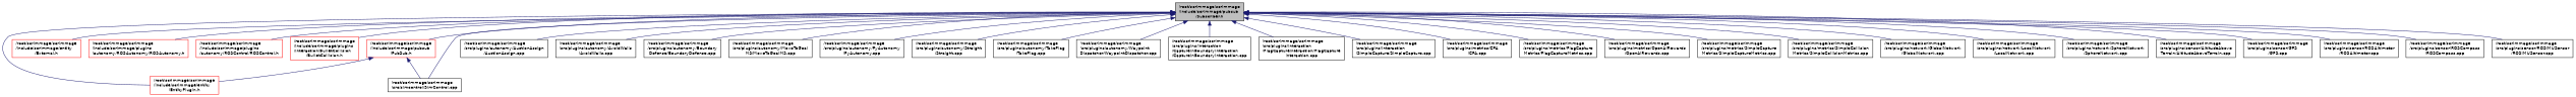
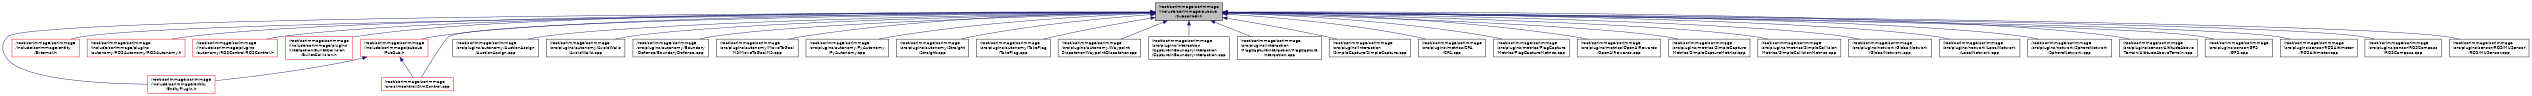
  digraph {
    node [color=black fillcolor=white fontname=Helvetica fontsize=10 shape=record style=filled]
    edge [color=midnightblue dir=back fontname=Helvetica fontsize=10 labelfontname=Helvetica labelfontsize=10 style=solid]
    n1 [fillcolor=grey75 fontcolor=black height=0.2 label="/root/scrimmage/scrimmage\l/include/scrimmage/pubsub\l/Subscriber.h" width=0.4]
    n2 [color=red height=0.2 label="/root/scrimmage/scrimmage\l/include/scrimmage/entity\l/EntityPlugin.h" width=0.4]
    n3 [color=red height=0.2 label="/root/scrimmage/scrimmage\l/include/scrimmage/entity\l/External.h" width=0.4]
    n4 [color=red height=0.2 label="/root/scrimmage/scrimmage\l/include/scrimmage/plugins\l/autonomy/ROSAutonomy/ROSAutonomy.h" width=0.4]
    n5 [color=red height=0.2 label="/root/scrimmage/scrimmage\l/include/scrimmage/plugins\l/autonomy/ROSControl/ROSControl.h" width=0.4]
    n6 [color=red height=0.2 label="/root/scrimmage/scrimmage\l/include/scrimmage/plugins\l/interaction/BulletCollision\l/BulletCollision.h" width=0.4]
    n7 [color=red height=0.2 label="/root/scrimmage/scrimmage\l/include/scrimmage/pubsub\l/PubSub.h" width=0.4]
-   n8 [height=0.2 label="/root/scrimmage/scrimmage\l/src/simcontrol/SimControl.cpp" width=0.4]
+   n8 [color=red height=0.2 label="/root/scrimmage/scrimmage\l/src/simcontrol/SimControl.cpp" width=0.4]
    n9 [height=0.2 label="/root/scrimmage/scrimmage\l/src/plugins/autonomy/AuctionAssign\l/AuctionAssign.cpp" width=0.4]
    n10 [height=0.2 label="/root/scrimmage/scrimmage\l/src/plugins/autonomy/AvoidWalls\l/AvoidWalls.cpp" width=0.4]
    n11 [height=0.2 label="/root/scrimmage/scrimmage\l/src/plugins/autonomy/Boundary\lDefense/BoundaryDefense.cpp" width=0.4]
    n12 [height=0.2 label="/root/scrimmage/scrimmage\l/src/plugins/autonomy/MoveToGoal\lMS/MoveToGoalMS.cpp" width=0.4]
    n13 [height=0.2 label="/root/scrimmage/scrimmage\l/src/plugins/autonomy/PyAutonomy\l/PyAutonomy.cpp" width=0.4]
    n14 [height=0.2 label="/root/scrimmage/scrimmage\l/src/plugins/autonomy/Straight\l/Straight.cpp" width=0.4]
    n15 [height=0.2 label="/root/scrimmage/scrimmage\l/src/plugins/autonomy/TakeFlag\l/TakeFlag.cpp" width=0.4]
    n16 [height=0.2 label="/root/scrimmage/scrimmage\l/src/plugins/autonomy/Waypoint\lDispatcher/WaypointDispatcher.cpp" width=0.4]
    n17 [height=0.2 label="/root/scrimmage/scrimmage\l/src/plugins/interaction\l/CaptureInBoundaryInteraction\l/CaptureInBoundaryInteraction.cpp" width=0.4]
    n18 [height=0.2 label="/root/scrimmage/scrimmage\l/src/plugins/interaction\l/FlagCaptureInteraction/FlagCapture\lInteraction.cpp" width=0.4]
    n19 [height=0.2 label="/root/scrimmage/scrimmage\l/src/plugins/interaction\l/SimpleCapture/SimpleCapture.cpp" width=0.4]
    n20 [height=0.2 label="/root/scrimmage/scrimmage\l/src/plugins/metrics/CPA\l/CPA.cpp" width=0.4]
    n21 [height=0.2 label="/root/scrimmage/scrimmage\l/src/plugins/metrics/FlagCapture\lMetrics/FlagCaptureMetrics.cpp" width=0.4]
    n22 [height=0.2 label="/root/scrimmage/scrimmage\l/src/plugins/metrics/OpenAIRewards\l/OpenAIRewards.cpp" width=0.4]
    n23 [height=0.2 label="/root/scrimmage/scrimmage\l/src/plugins/metrics/SimpleCapture\lMetrics/SimpleCaptureMetrics.cpp" width=0.4]
    n24 [height=0.2 label="/root/scrimmage/scrimmage\l/src/plugins/metrics/SimpleCollision\lMetrics/SimpleCollisionMetrics.cpp" width=0.4]
    n25 [height=0.2 label="/root/scrimmage/scrimmage\l/src/plugins/network/GlobalNetwork\l/GlobalNetwork.cpp" width=0.4]
    n26 [height=0.2 label="/root/scrimmage/scrimmage\l/src/plugins/network/LocalNetwork\l/LocalNetwork.cpp" width=0.4]
    n27 [height=0.2 label="/root/scrimmage/scrimmage\l/src/plugins/network/SphereNetwork\l/SphereNetwork.cpp" width=0.4]
    n28 [height=0.2 label="/root/scrimmage/scrimmage\l/src/plugins/sensor/AltitudeAbove\lTerrain/AltitudeAboveTerrain.cpp" width=0.4]
    n29 [height=0.2 label="/root/scrimmage/scrimmage\l/src/plugins/sensor/GPS\l/GPS.cpp" width=0.4]
    n30 [height=0.2 label="/root/scrimmage/scrimmage\l/src/plugins/sensor/ROSAltimeter\l/ROSAltimeter.cpp" width=0.4]
    n31 [height=0.2 label="/root/scrimmage/scrimmage\l/src/plugins/sensor/ROSCompass\l/ROSCompass.cpp" width=0.4]
    n32 [height=0.2 label="/root/scrimmage/scrimmage\l/src/plugins/sensor/ROSIMUSensor\l/ROSIMUSensor.cpp" width=0.4]
    n1 -> n2
    n1 -> n3
    n1 -> n4
    n1 -> n5
    n1 -> n6
    n1 -> n7
    n1 -> n8
    n1 -> n9
    n1 -> n10
    n1 -> n11
    n1 -> n12
    n1 -> n13
    n1 -> n14
    n1 -> n15
    n1 -> n16
    n1 -> n17
    n1 -> n18
    n1 -> n19
    n1 -> n20
    n1 -> n21
    n1 -> n22
    n1 -> n23
    n1 -> n24
    n1 -> n25
    n1 -> n26
    n1 -> n27
    n1 -> n28
    n1 -> n29
    n1 -> n30
    n1 -> n31
    n1 -> n32
    n7 -> n2
    n7 -> n8
  }
